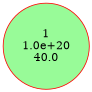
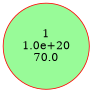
  digraph {
    rankdir=TB
-   n1 [color=red fillcolor=palegreen label="1\n1.0e+20\n40.0" shape=circle style=filled]
+   n1 [color=red fillcolor=palegreen label="1\n1.0e+20\n70.0" shape=circle style=filled]
  }
